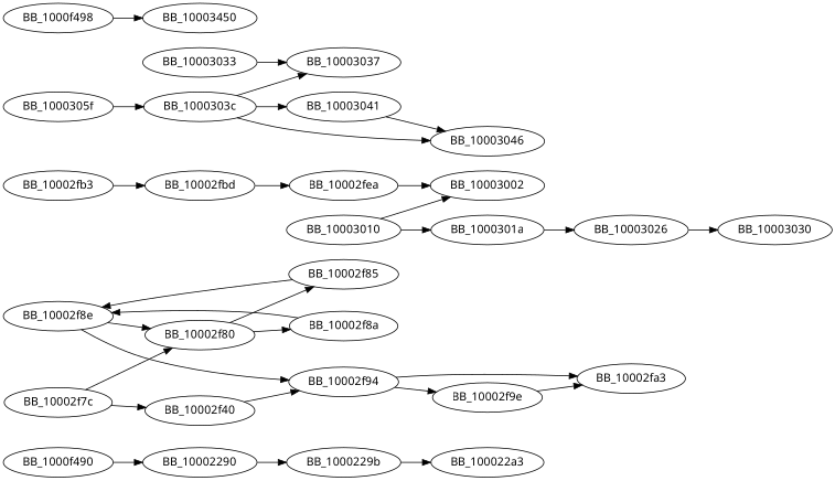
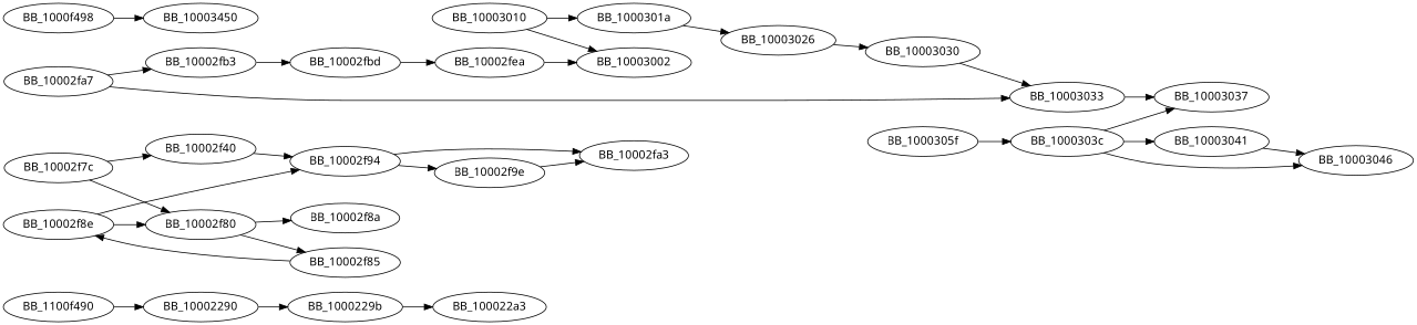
  digraph {
    fontname="Noto Sans"
    rankdir=LR
    node [fontname="Noto Sans"]
    edge [fontname="Noto Sans"]
    BB_10002290
    BB_1000229b
    BB_100022a3
    BB_10002f40
    BB_10002f94
    BB_10002f7c
    BB_10002f80
    BB_10002f9e
    BB_10002fa3
    BB_10002f85
    BB_10002f8a
    BB_10002f8e
+   BB_10002fa7
    BB_10002fb3
    BB_10003033
    BB_10002fbd
    BB_10003037
    BB_10002fea
    BB_1000305f
    BB_1000303c
    BB_10003002
    BB_10003010
    BB_1000301a
    BB_10003026
    BB_10003030
    BB_10003041
    BB_10003046
-   BB_1000f490
+   BB_1000f490 [label=BB_1100f490]
    BB_1000f498
    BB_10003450
    BB_10002290 -> BB_1000229b
    BB_1000229b -> BB_100022a3
    BB_10002f40 -> BB_10002f94
    BB_10002f94 -> BB_10002f9e
    BB_10002f94 -> BB_10002fa3
    BB_10002f7c -> BB_10002f40
    BB_10002f7c -> BB_10002f80
    BB_10002f80 -> BB_10002f85
    BB_10002f80 -> BB_10002f8a
    BB_10002f9e -> BB_10002fa3
    BB_10002f85 -> BB_10002f8e
-   BB_10002f8a -> BB_10002f8e
    BB_10002f8e -> BB_10002f94
    BB_10002f8e -> BB_10002f80
+   BB_10002fa7 -> BB_10002fb3
+   BB_10002fa7 -> BB_10003033
    BB_10002fb3 -> BB_10002fbd
    BB_10003033 -> BB_10003037
    BB_10002fbd -> BB_10002fea
    BB_10002fea -> BB_10003002
    BB_1000305f -> BB_1000303c
    BB_1000303c -> BB_10003037
    BB_1000303c -> BB_10003041
    BB_1000303c -> BB_10003046
    BB_10003010 -> BB_10003002
    BB_10003010 -> BB_1000301a
    BB_1000301a -> BB_10003026
    BB_10003026 -> BB_10003030
+   BB_10003030 -> BB_10003033
    BB_10003041 -> BB_10003046
    BB_1000f490 -> BB_10002290
    BB_1000f498 -> BB_10003450
  }
